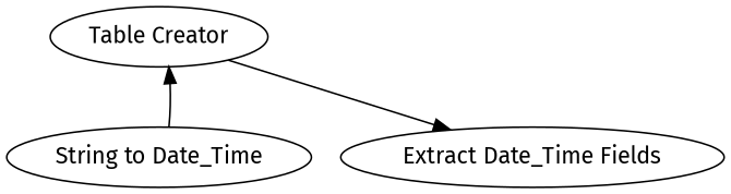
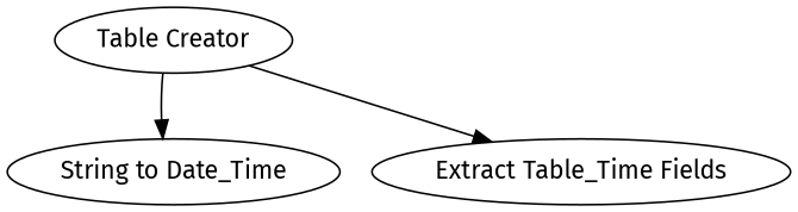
  digraph {
    fontname="Fira Sans"
    rankdir=TB
    node [fontname="Fira Sans"]
    edge [fontname="Fira Sans"]
    n1 [label="Table Creator"]
    n2 [label="String to Date_Time"]
-   n3 [label="Extract Date_Time Fields"]
-   n2 -> n1
+   n3 [label="Extract Table_Time Fields"]
+   n1 -> n2
    n1 -> n3
  }
